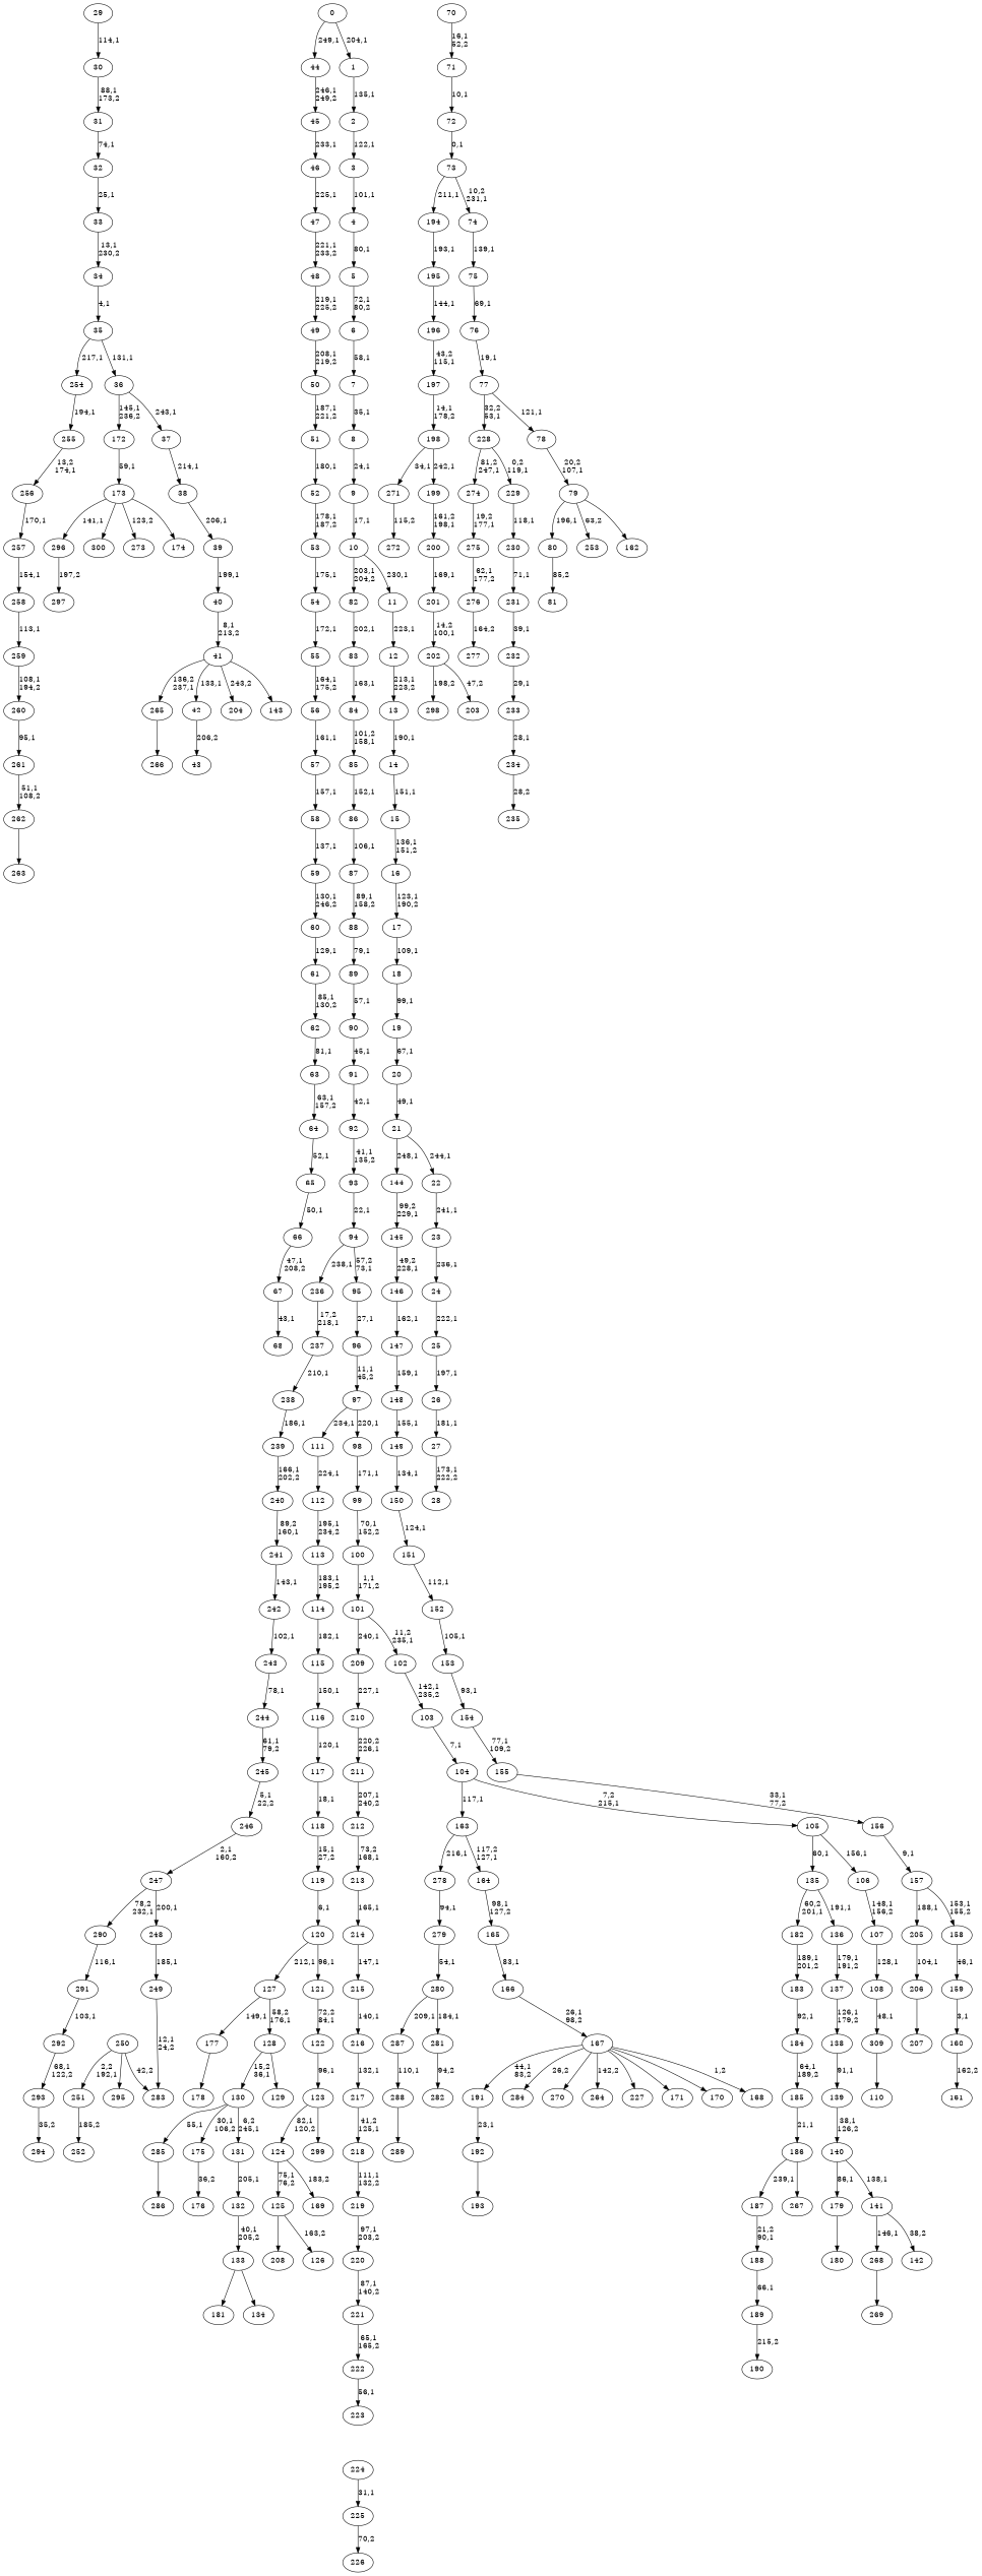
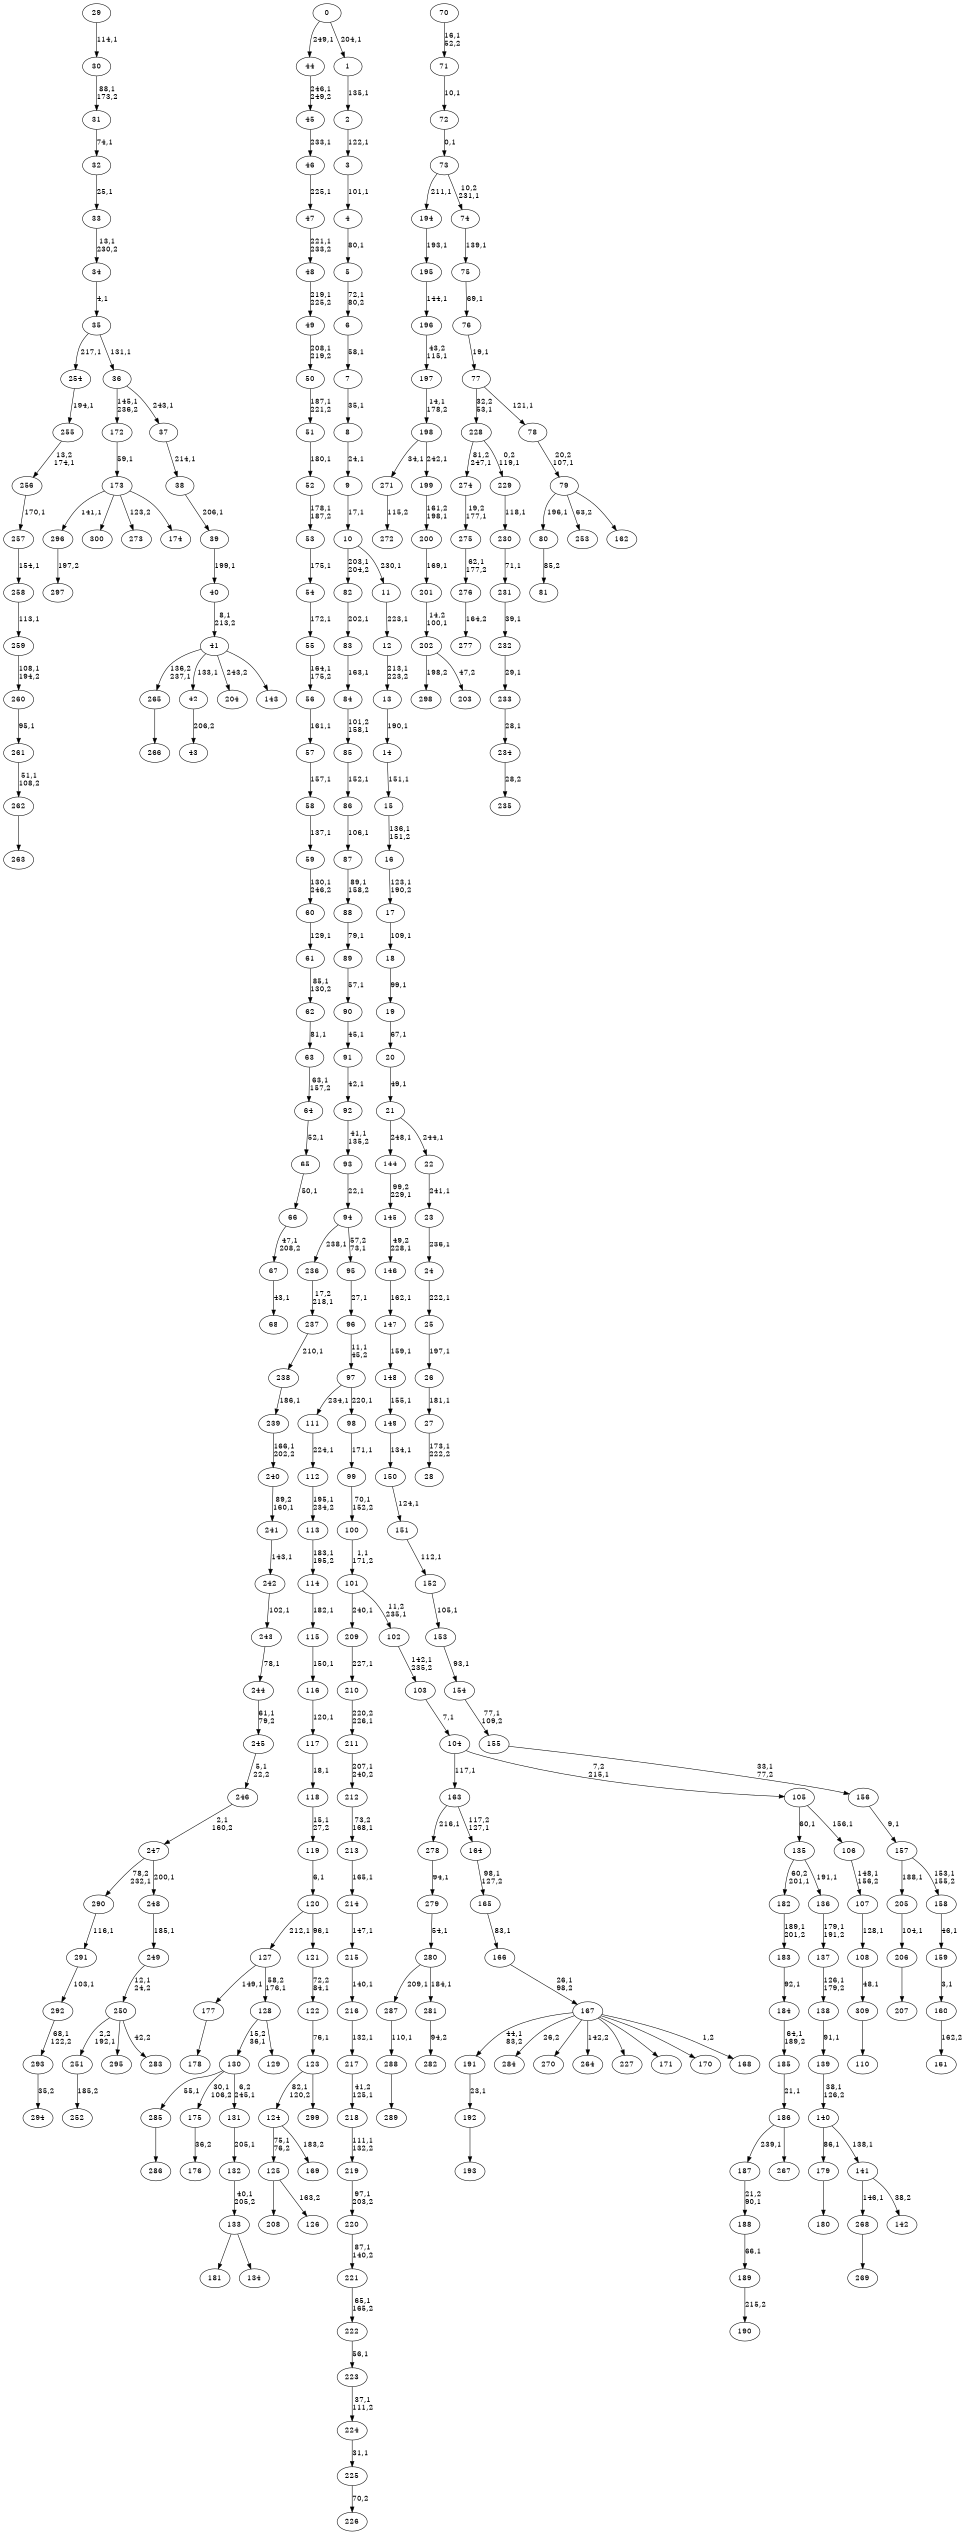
  digraph {
    296
    297
    293
    294
    292
    291
    290
    288
    289
    287
    285
    286
    281
    282
    280
    279
    278
    276
    277
    275
    274
    271
    272
    268
    269
    265
    266
    262
    263
    261
    260
    259
    258
    257
    256
    255
    254
    251
    252
    250
    295
    283
    249
    248
    247
    246
    245
    244
    243
    242
    241
    240
    239
    238
    237
    236
    234
    235
    233
    232
    231
    230
    229
    228
    225
    226
    224
    223
    222
    221
    220
    219
    218
    217
    216
    215
    214
    213
    212
    211
    210
    209
    206
    207
    205
    202
    298
    203
    201
    200
    199
    198
    197
    196
    195
    194
    192
    193
    191
    189
    190
    188
    187
    186
    267
    185
    184
    183
    182
    179
    180
    177
    178
    175
    176
    173
    300
    273
    174
    172
    167
    284
    270
    264
    227
    171
    170
    168
    166
    165
    164
    163
    160
    161
    159
    158
    157
    156
    155
    154
    153
    152
    151
    150
    149
    148
    147
    146
    145
    144
    141
    142
    140
    139
    138
    137
    136
    135
    133
    181
    134
    132
    131
    130
    128
    129
    127
    125
    208
    126
    124
    169
    123
    299
    122
    121
    120
    119
    118
    117
    116
    115
    114
    113
    112
    111
    n187 [label=309]
    110
    108
    107
    106
    105
    104
    103
    102
    101
    100
    99
    98
    97
    96
    95
    94
    93
    92
    91
    90
    89
    88
    87
    86
    85
    84
    83
    82
    80
    81
    79
    253
    162
    78
    77
    76
    75
    74
    73
    72
    71
    70
    67
    68
    66
    65
    64
    63
    62
    61
    60
    59
    58
    57
    56
    55
    54
    53
    52
    51
    50
    49
    48
    47
    46
    45
    44
    42
    43
    41
    204
    143
    40
    39
    38
    37
    36
    35
    34
    33
    32
    31
    30
    29
    27
    28
    26
    25
    24
    23
    22
    21
    20
    19
    18
    17
    16
    15
    14
    13
    12
    11
    10
    9
    8
    7
    6
    5
    4
    3
    2
    1
    0
    296 -> 297 [label="197,2"]
    293 -> 294 [label="35,2"]
    292 -> 293 [label="68,1\n122,2"]
    291 -> 292 [label="103,1"]
    290 -> 291 [label="116,1"]
    288 -> 289
    287 -> 288 [label="110,1"]
    285 -> 286
    281 -> 282 [label="94,2"]
    280 -> 287 [label="209,1"]
    280 -> 281 [label="184,1"]
    279 -> 280 [label="54,1"]
    278 -> 279 [label="94,1"]
    276 -> 277 [label="164,2"]
    275 -> 276 [label="62,1\n177,2"]
    274 -> 275 [label="19,2\n177,1"]
    271 -> 272 [label="115,2"]
    268 -> 269
    265 -> 266
    262 -> 263
    261 -> 262 [label="51,1\n108,2"]
    260 -> 261 [label="95,1"]
    259 -> 260 [label="108,1\n194,2"]
    258 -> 259 [label="113,1"]
    257 -> 258 [label="154,1"]
    256 -> 257 [label="170,1"]
    255 -> 256 [label="13,2\n174,1"]
    254 -> 255 [label="194,1"]
    251 -> 252 [label="185,2"]
    250 -> 251 [label="2,2\n192,1"]
    250 -> 295
    250 -> 283 [label="42,2"]
-   249 -> 283 [label="12,1\n24,2"]
+   249 -> 250 [label="12,1\n24,2"]
    248 -> 249 [label="185,1"]
    247 -> 290 [label="78,2\n232,1"]
    247 -> 248 [label="200,1"]
    246 -> 247 [label="2,1\n160,2"]
    245 -> 246 [label="5,1\n22,2"]
    244 -> 245 [label="61,1\n79,2"]
    243 -> 244 [label="78,1"]
    242 -> 243 [label="102,1"]
    241 -> 242 [label="143,1"]
    240 -> 241 [label="89,2\n160,1"]
    239 -> 240 [label="166,1\n202,2"]
    238 -> 239 [label="186,1"]
    237 -> 238 [label="210,1"]
    236 -> 237 [label="17,2\n218,1"]
    234 -> 235 [label="28,2"]
    233 -> 234 [label="28,1"]
    232 -> 233 [label="29,1"]
    231 -> 232 [label="39,1"]
    230 -> 231 [label="71,1"]
    229 -> 230 [label="118,1"]
    228 -> 274 [label="81,2\n247,1"]
    228 -> 229 [label="0,2\n119,1"]
    225 -> 226 [label="70,2"]
    224 -> 225 [label="31,1"]
+   223 -> 224 [label="37,1\n111,2"]
    222 -> 223 [label="56,1"]
    221 -> 222 [label="65,1\n165,2"]
    220 -> 221 [label="87,1\n140,2"]
    219 -> 220 [label="97,1\n203,2"]
    218 -> 219 [label="111,1\n132,2"]
    217 -> 218 [label="41,2\n125,1"]
    216 -> 217 [label="132,1"]
    215 -> 216 [label="140,1"]
    214 -> 215 [label="147,1"]
    213 -> 214 [label="165,1"]
    212 -> 213 [label="73,2\n168,1"]
    211 -> 212 [label="207,1\n240,2"]
    210 -> 211 [label="220,2\n226,1"]
    209 -> 210 [label="227,1"]
    206 -> 207
    205 -> 206 [label="104,1"]
    202 -> 298 [label="198,2"]
    202 -> 203 [label="47,2"]
    201 -> 202 [label="14,2\n100,1"]
    200 -> 201 [label="169,1"]
    199 -> 200 [label="161,2\n198,1"]
    198 -> 271 [label="34,1"]
    198 -> 199 [label="242,1"]
    197 -> 198 [label="14,1\n178,2"]
    196 -> 197 [label="43,2\n115,1"]
    195 -> 196 [label="144,1"]
    194 -> 195 [label="193,1"]
    192 -> 193
    191 -> 192 [label="23,1"]
    189 -> 190 [label="215,2"]
    188 -> 189 [label="66,1"]
    187 -> 188 [label="21,2\n90,1"]
    186 -> 187 [label="239,1"]
    186 -> 267
    185 -> 186 [label="21,1"]
    184 -> 185 [label="64,1\n189,2"]
    183 -> 184 [label="92,1"]
    182 -> 183 [label="189,1\n201,2"]
    179 -> 180
    177 -> 178
    175 -> 176 [label="36,2"]
    173 -> 296 [label="141,1"]
    173 -> 300
    173 -> 273 [label="123,2"]
    173 -> 174
    172 -> 173 [label="59,1"]
    167 -> 191 [label="44,1\n83,2"]
    167 -> 284 [label="26,2"]
    167 -> 270
    167 -> 264 [label="142,2"]
    167 -> 227
    167 -> 171
    167 -> 170
    167 -> 168 [label="1,2"]
    166 -> 167 [label="26,1\n98,2"]
    165 -> 166 [label="83,1"]
    164 -> 165 [label="98,1\n127,2"]
    163 -> 278 [label="216,1"]
    163 -> 164 [label="117,2\n127,1"]
    160 -> 161 [label="162,2"]
    159 -> 160 [label="3,1"]
    158 -> 159 [label="46,1"]
    157 -> 205 [label="188,1"]
    157 -> 158 [label="153,1\n155,2"]
    156 -> 157 [label="9,1"]
    155 -> 156 [label="33,1\n77,2"]
    154 -> 155 [label="77,1\n109,2"]
    153 -> 154 [label="93,1"]
    152 -> 153 [label="105,1"]
    151 -> 152 [label="112,1"]
    150 -> 151 [label="124,1"]
    149 -> 150 [label="134,1"]
    148 -> 149 [label="155,1"]
    147 -> 148 [label="159,1"]
    146 -> 147 [label="162,1"]
    145 -> 146 [label="49,2\n228,1"]
    144 -> 145 [label="99,2\n229,1"]
    141 -> 268 [label="146,1"]
    141 -> 142 [label="38,2"]
    140 -> 179 [label="86,1"]
    140 -> 141 [label="138,1"]
    139 -> 140 [label="38,1\n126,2"]
    138 -> 139 [label="91,1"]
    137 -> 138 [label="126,1\n179,2"]
    136 -> 137 [label="179,1\n191,2"]
    135 -> 182 [label="60,2\n201,1"]
    135 -> 136 [label="191,1"]
    133 -> 181
    133 -> 134
    132 -> 133 [label="40,1\n205,2"]
    131 -> 132 [label="205,1"]
    130 -> 285 [label="55,1"]
    130 -> 175 [label="30,1\n106,2"]
    130 -> 131 [label="6,2\n245,1"]
    128 -> 130 [label="15,2\n36,1"]
    128 -> 129
    127 -> 177 [label="149,1"]
    127 -> 128 [label="58,2\n176,1"]
    125 -> 208
    125 -> 126 [label="163,2"]
    124 -> 125 [label="75,1\n76,2"]
    124 -> 169 [label="183,2"]
    123 -> 124 [label="82,1\n120,2"]
    123 -> 299
-   122 -> 123 [label="96,1"]
+   122 -> 123 [label="76,1"]
    121 -> 122 [label="72,2\n84,1"]
    120 -> 127 [label="212,1"]
    120 -> 121 [label="96,1"]
    119 -> 120 [label="6,1"]
    118 -> 119 [label="15,1\n27,2"]
    117 -> 118 [label="18,1"]
    116 -> 117 [label="120,1"]
    115 -> 116 [label="150,1"]
    114 -> 115 [label="182,1"]
    113 -> 114 [label="183,1\n195,2"]
    112 -> 113 [label="195,1\n234,2"]
    111 -> 112 [label="224,1"]
    n187 -> 110
    108 -> n187 [label="48,1"]
    107 -> 108 [label="128,1"]
    106 -> 107 [label="148,1\n156,2"]
    105 -> 135 [label="60,1"]
    105 -> 106 [label="156,1"]
    104 -> 163 [label="117,1"]
    104 -> 105 [label="7,2\n215,1"]
    103 -> 104 [label="7,1"]
    102 -> 103 [label="142,1\n235,2"]
    101 -> 209 [label="240,1"]
    101 -> 102 [label="11,2\n235,1"]
    100 -> 101 [label="1,1\n171,2"]
    99 -> 100 [label="70,1\n152,2"]
    98 -> 99 [label="171,1"]
    97 -> 111 [label="234,1"]
    97 -> 98 [label="220,1"]
    96 -> 97 [label="11,1\n45,2"]
    95 -> 96 [label="27,1"]
    94 -> 236 [label="238,1"]
    94 -> 95 [label="57,2\n73,1"]
    93 -> 94 [label="22,1"]
    92 -> 93 [label="41,1\n135,2"]
    91 -> 92 [label="42,1"]
    90 -> 91 [label="45,1"]
    89 -> 90 [label="57,1"]
    88 -> 89 [label="79,1"]
    87 -> 88 [label="89,1\n158,2"]
    86 -> 87 [label="106,1"]
    85 -> 86 [label="152,1"]
    84 -> 85 [label="101,2\n158,1"]
    83 -> 84 [label="163,1"]
    82 -> 83 [label="202,1"]
    80 -> 81 [label="85,2"]
    79 -> 80 [label="196,1"]
    79 -> 253 [label="63,2"]
    79 -> 162
    78 -> 79 [label="20,2\n107,1"]
    77 -> 228 [label="32,2\n53,1"]
    77 -> 78 [label="121,1"]
    76 -> 77 [label="19,1"]
    75 -> 76 [label="69,1"]
    74 -> 75 [label="139,1"]
    73 -> 194 [label="211,1"]
    73 -> 74 [label="10,2\n231,1"]
    72 -> 73 [label="0,1"]
    71 -> 72 [label="10,1"]
    70 -> 71 [label="16,1\n52,2"]
    67 -> 68 [label="43,1"]
    66 -> 67 [label="47,1\n208,2"]
    65 -> 66 [label="50,1"]
    64 -> 65 [label="52,1"]
    63 -> 64 [label="63,1\n157,2"]
    62 -> 63 [label="81,1"]
    61 -> 62 [label="85,1\n130,2"]
    60 -> 61 [label="129,1"]
    59 -> 60 [label="130,1\n246,2"]
    58 -> 59 [label="137,1"]
    57 -> 58 [label="157,1"]
    56 -> 57 [label="161,1"]
    55 -> 56 [label="164,1\n175,2"]
    54 -> 55 [label="172,1"]
    53 -> 54 [label="175,1"]
    52 -> 53 [label="178,1\n187,2"]
    51 -> 52 [label="180,1"]
    50 -> 51 [label="187,1\n221,2"]
    49 -> 50 [label="208,1\n219,2"]
    48 -> 49 [label="219,1\n225,2"]
    47 -> 48 [label="221,1\n233,2"]
    46 -> 47 [label="225,1"]
    45 -> 46 [label="233,1"]
    44 -> 45 [label="246,1\n249,2"]
    42 -> 43 [label="206,2"]
    41 -> 265 [label="136,2\n237,1"]
    41 -> 42 [label="133,1"]
    41 -> 204 [label="243,2"]
    41 -> 143
    40 -> 41 [label="8,1\n213,2"]
    39 -> 40 [label="199,1"]
    38 -> 39 [label="206,1"]
    37 -> 38 [label="214,1"]
    36 -> 172 [label="145,1\n236,2"]
    36 -> 37 [label="243,1"]
    35 -> 254 [label="217,1"]
    35 -> 36 [label="131,1"]
    34 -> 35 [label="4,1"]
    33 -> 34 [label="13,1\n230,2"]
    32 -> 33 [label="25,1"]
    31 -> 32 [label="74,1"]
    30 -> 31 [label="88,1\n173,2"]
    29 -> 30 [label="114,1"]
    27 -> 28 [label="173,1\n222,2"]
    26 -> 27 [label="181,1"]
    25 -> 26 [label="197,1"]
    24 -> 25 [label="222,1"]
    23 -> 24 [label="236,1"]
    22 -> 23 [label="241,1"]
    21 -> 144 [label="248,1"]
    21 -> 22 [label="244,1"]
    20 -> 21 [label="49,1"]
    19 -> 20 [label="67,1"]
    18 -> 19 [label="99,1"]
    17 -> 18 [label="109,1"]
    16 -> 17 [label="123,1\n190,2"]
    15 -> 16 [label="136,1\n151,2"]
    14 -> 15 [label="151,1"]
    13 -> 14 [label="190,1"]
    12 -> 13 [label="213,1\n223,2"]
    11 -> 12 [label="223,1"]
    10 -> 82 [label="203,1\n204,2"]
    10 -> 11 [label="230,1"]
    9 -> 10 [label="17,1"]
    8 -> 9 [label="24,1"]
    7 -> 8 [label="35,1"]
    6 -> 7 [label="58,1"]
    5 -> 6 [label="72,1\n80,2"]
    4 -> 5 [label="80,1"]
    3 -> 4 [label="101,1"]
    2 -> 3 [label="122,1"]
    1 -> 2 [label="135,1"]
    0 -> 44 [label="249,1"]
    0 -> 1 [label="204,1"]
  }
